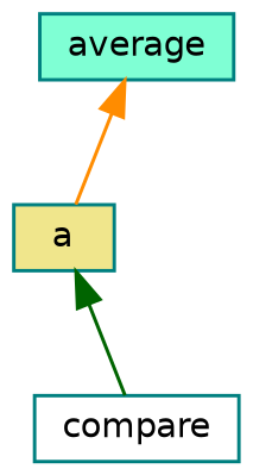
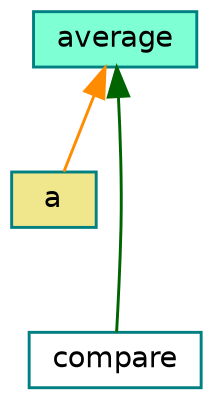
  digraph {
    rankdir=TB
    node [color=teal fontname=Helvetica fontsize=10 shape=box style=filled]
    edge [dir=back fontname=Helvetica fontsize=10 labelfontname=Helvetica labelfontsize=10 style=solid]
    n1 [fillcolor=khaki fontcolor=black height=0.2 label=a width=0.4]
    n2 [fillcolor=white height=0.2 label=compare width=0.4]
    n3 [fillcolor=aquamarine height=0.2 label=average width=0.4]
-   n1 -> n2 [color=darkgreen]
+   n3 -> n2 [color=darkgreen]
    n3 -> n1 [color=darkorange]
  }
